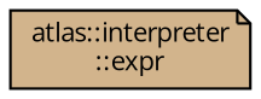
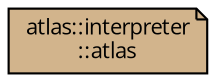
  digraph {
    rankdir=LR
    fontname="Open Sans"
-   n1 [color=black fillcolor=tan fontname="Open Sans" fontsize=10 height=0.2 label="atlas::interpreter\l::expr" shape=note style=filled width=0.4]
+   n1 [color=black fillcolor=tan fontname="Open Sans" fontsize=10 height=0.2 label="atlas::interpreter\l::atlas" shape=note style=filled width=0.4]
  }
